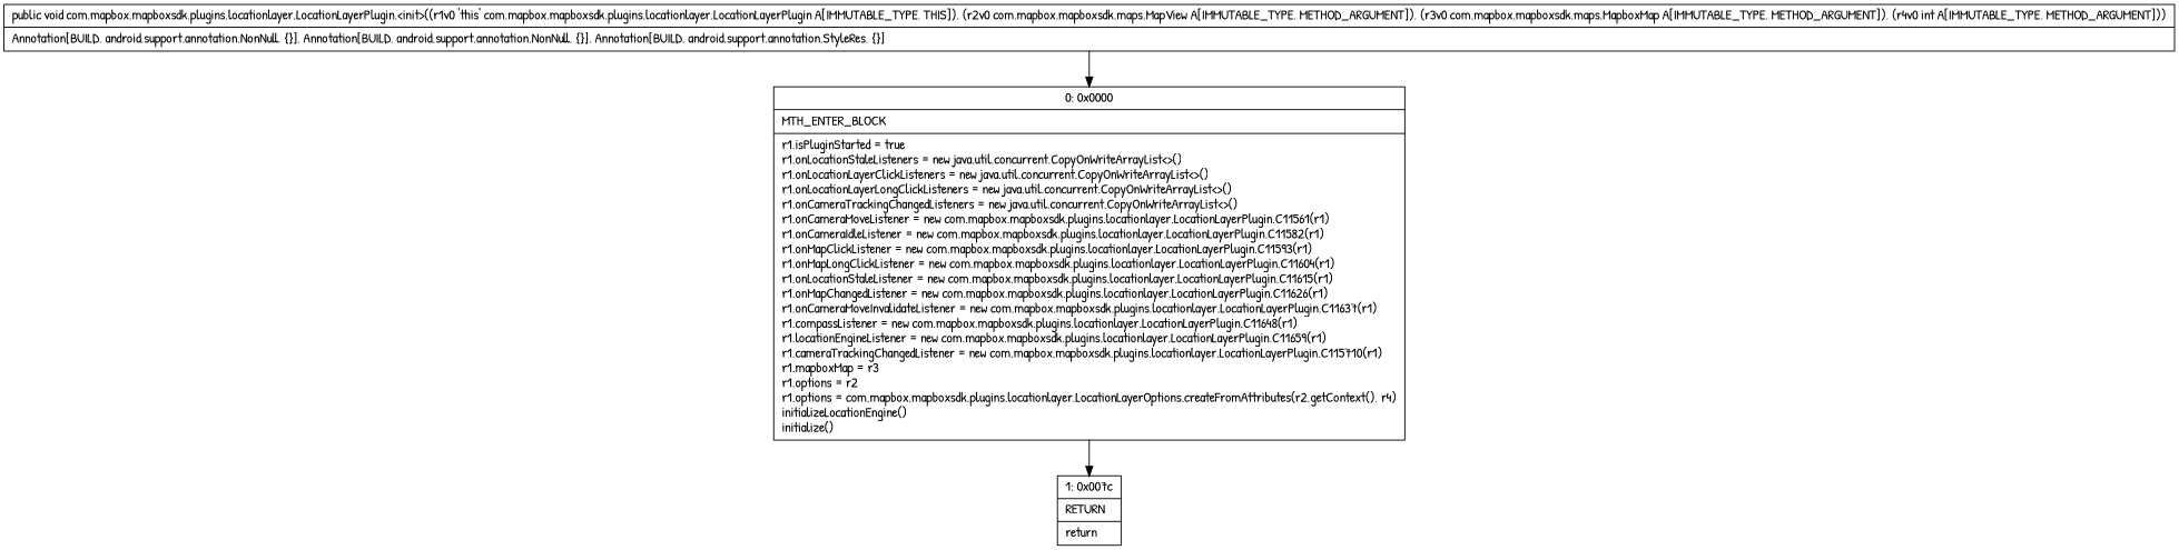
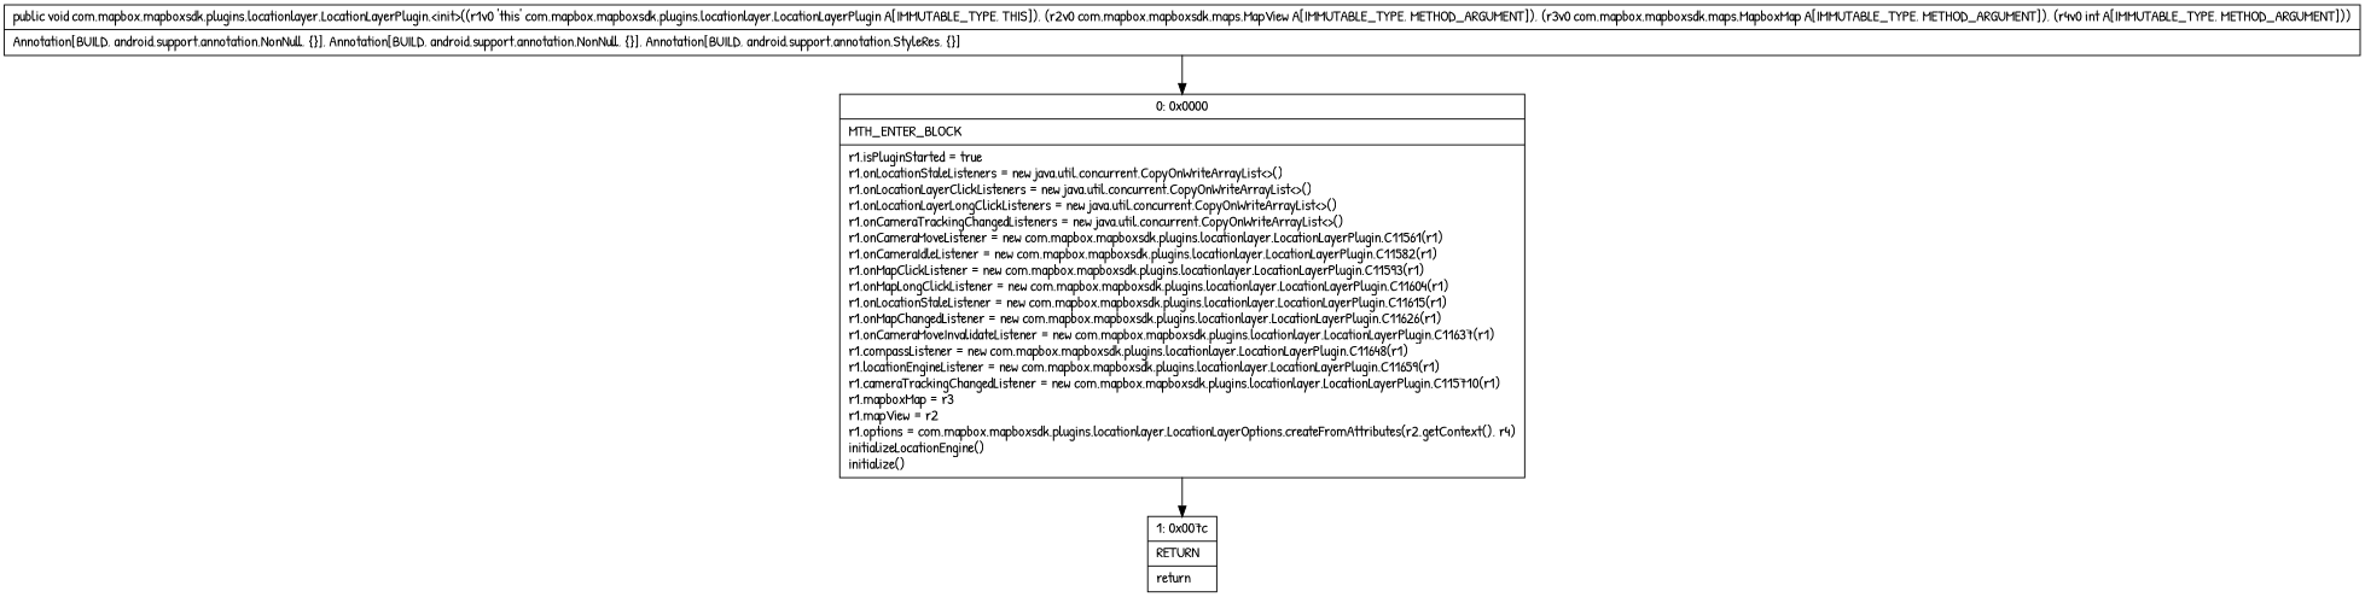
  digraph {
    fontname="Patrick Hand"
    node [shape=record fontname="Patrick Hand"]
    edge [fontname="Patrick Hand"]
-   n1 [label="{0\:\ 0x0000|MTH_ENTER_BLOCK\l|r1.isPluginStarted = true\lr1.onLocationStaleListeners = new java.util.concurrent.CopyOnWriteArrayList\<\>()\lr1.onLocationLayerClickListeners = new java.util.concurrent.CopyOnWriteArrayList\<\>()\lr1.onLocationLayerLongClickListeners = new java.util.concurrent.CopyOnWriteArrayList\<\>()\lr1.onCameraTrackingChangedListeners = new java.util.concurrent.CopyOnWriteArrayList\<\>()\lr1.onCameraMoveListener = new com.mapbox.mapboxsdk.plugins.locationlayer.LocationLayerPlugin.C11561(r1)\lr1.onCameraIdleListener = new com.mapbox.mapboxsdk.plugins.locationlayer.LocationLayerPlugin.C11582(r1)\lr1.onMapClickListener = new com.mapbox.mapboxsdk.plugins.locationlayer.LocationLayerPlugin.C11593(r1)\lr1.onMapLongClickListener = new com.mapbox.mapboxsdk.plugins.locationlayer.LocationLayerPlugin.C11604(r1)\lr1.onLocationStaleListener = new com.mapbox.mapboxsdk.plugins.locationlayer.LocationLayerPlugin.C11615(r1)\lr1.onMapChangedListener = new com.mapbox.mapboxsdk.plugins.locationlayer.LocationLayerPlugin.C11626(r1)\lr1.onCameraMoveInvalidateListener = new com.mapbox.mapboxsdk.plugins.locationlayer.LocationLayerPlugin.C11637(r1)\lr1.compassListener = new com.mapbox.mapboxsdk.plugins.locationlayer.LocationLayerPlugin.C11648(r1)\lr1.locationEngineListener = new com.mapbox.mapboxsdk.plugins.locationlayer.LocationLayerPlugin.C11659(r1)\lr1.cameraTrackingChangedListener = new com.mapbox.mapboxsdk.plugins.locationlayer.LocationLayerPlugin.C115710(r1)\lr1.mapboxMap = r3\lr1.options = r2\lr1.options = com.mapbox.mapboxsdk.plugins.locationlayer.LocationLayerOptions.createFromAttributes(r2.getContext(), r4)\linitializeLocationEngine()\linitialize()\l}"]
+   n1 [label="{0\:\ 0x0000|MTH_ENTER_BLOCK\l|r1.isPluginStarted = true\lr1.onLocationStaleListeners = new java.util.concurrent.CopyOnWriteArrayList\<\>()\lr1.onLocationLayerClickListeners = new java.util.concurrent.CopyOnWriteArrayList\<\>()\lr1.onLocationLayerLongClickListeners = new java.util.concurrent.CopyOnWriteArrayList\<\>()\lr1.onCameraTrackingChangedListeners = new java.util.concurrent.CopyOnWriteArrayList\<\>()\lr1.onCameraMoveListener = new com.mapbox.mapboxsdk.plugins.locationlayer.LocationLayerPlugin.C11561(r1)\lr1.onCameraIdleListener = new com.mapbox.mapboxsdk.plugins.locationlayer.LocationLayerPlugin.C11582(r1)\lr1.onMapClickListener = new com.mapbox.mapboxsdk.plugins.locationlayer.LocationLayerPlugin.C11593(r1)\lr1.onMapLongClickListener = new com.mapbox.mapboxsdk.plugins.locationlayer.LocationLayerPlugin.C11604(r1)\lr1.onLocationStaleListener = new com.mapbox.mapboxsdk.plugins.locationlayer.LocationLayerPlugin.C11615(r1)\lr1.onMapChangedListener = new com.mapbox.mapboxsdk.plugins.locationlayer.LocationLayerPlugin.C11626(r1)\lr1.onCameraMoveInvalidateListener = new com.mapbox.mapboxsdk.plugins.locationlayer.LocationLayerPlugin.C11637(r1)\lr1.compassListener = new com.mapbox.mapboxsdk.plugins.locationlayer.LocationLayerPlugin.C11648(r1)\lr1.locationEngineListener = new com.mapbox.mapboxsdk.plugins.locationlayer.LocationLayerPlugin.C11659(r1)\lr1.cameraTrackingChangedListener = new com.mapbox.mapboxsdk.plugins.locationlayer.LocationLayerPlugin.C115710(r1)\lr1.mapboxMap = r3\lr1.mapView = r2\lr1.options = com.mapbox.mapboxsdk.plugins.locationlayer.LocationLayerOptions.createFromAttributes(r2.getContext(), r4)\linitializeLocationEngine()\linitialize()\l}"]
    n2 [label="{1\:\ 0x007c|RETURN\l|return\l}"]
    n3 [label="{public void com.mapbox.mapboxsdk.plugins.locationlayer.LocationLayerPlugin.\<init\>((r1v0 'this' com.mapbox.mapboxsdk.plugins.locationlayer.LocationLayerPlugin A[IMMUTABLE_TYPE, THIS]), (r2v0 com.mapbox.mapboxsdk.maps.MapView A[IMMUTABLE_TYPE, METHOD_ARGUMENT]), (r3v0 com.mapbox.mapboxsdk.maps.MapboxMap A[IMMUTABLE_TYPE, METHOD_ARGUMENT]), (r4v0 int A[IMMUTABLE_TYPE, METHOD_ARGUMENT]))  | Annotation[BUILD, android.support.annotation.NonNull, \{\}], Annotation[BUILD, android.support.annotation.NonNull, \{\}], Annotation[BUILD, android.support.annotation.StyleRes, \{\}]\l}"]
    n1 -> n2
    n3 -> n1
  }
